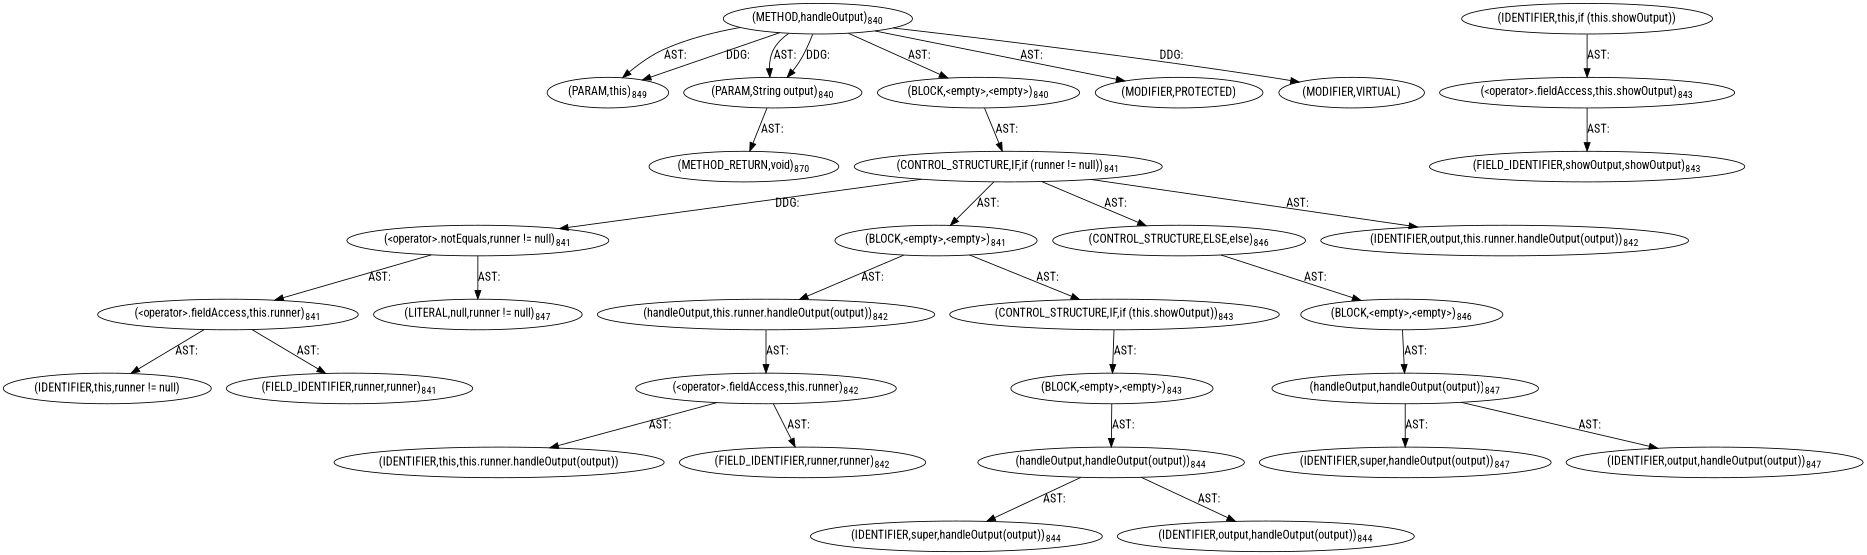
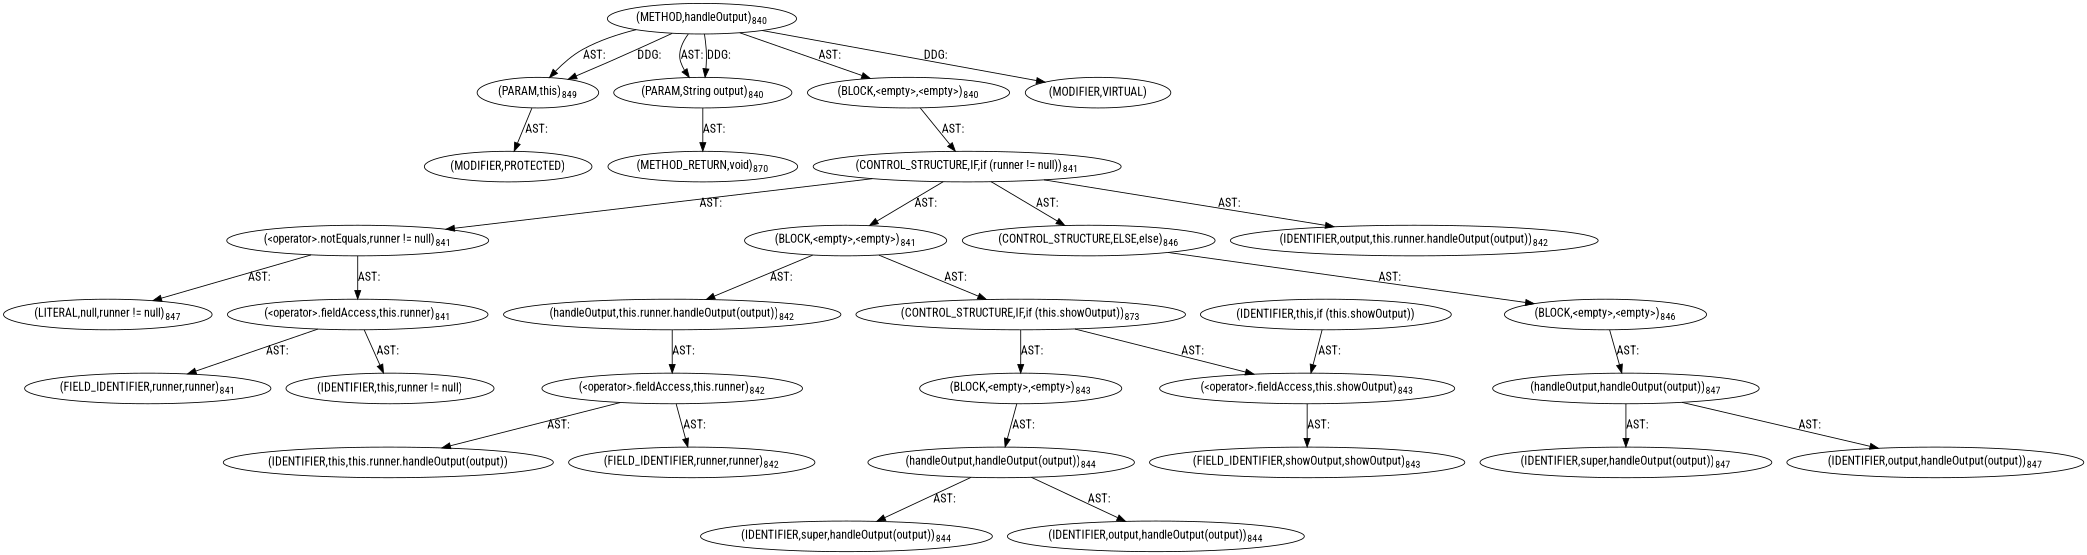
  digraph {
    fontname="Roboto Condensed"
    node [fontname="Roboto Condensed"]
    edge [fontname="Roboto Condensed"]
    n1 [label=<(METHOD,handleOutput)<SUB>840</SUB>>]
    n2 [label=<(PARAM,this)<SUB>849</SUB>>]
    n3 [label=<(PARAM,String output)<SUB>840</SUB>>]
    n4 [label=<(BLOCK,&lt;empty&gt;,&lt;empty&gt;)<SUB>840</SUB>>]
    n5 [label=<(MODIFIER,PROTECTED)>]
    n6 [label=<(MODIFIER,VIRTUAL)>]
    n7 [label=<(METHOD_RETURN,void)<SUB>870</SUB>>]
    n8 [label=<(CONTROL_STRUCTURE,IF,if (runner != null))<SUB>841</SUB>>]
    n9 [label=<(&lt;operator&gt;.notEquals,runner != null)<SUB>841</SUB>>]
    n10 [label=<(BLOCK,&lt;empty&gt;,&lt;empty&gt;)<SUB>841</SUB>>]
    n11 [label=<(CONTROL_STRUCTURE,ELSE,else)<SUB>846</SUB>>]
    n12 [label=<(IDENTIFIER,output,this.runner.handleOutput(output))<SUB>842</SUB>>]
    n13 [label=<(&lt;operator&gt;.fieldAccess,this.runner)<SUB>841</SUB>>]
    n14 [label=<(LITERAL,null,runner != null)<SUB>847</SUB>>]
    n15 [label=<(handleOutput,this.runner.handleOutput(output))<SUB>842</SUB>>]
-   n16 [label=<(CONTROL_STRUCTURE,IF,if (this.showOutput))<SUB>843</SUB>>]
+   n16 [label=<(CONTROL_STRUCTURE,IF,if (this.showOutput))<SUB>873</SUB>>]
    n17 [label=<(BLOCK,&lt;empty&gt;,&lt;empty&gt;)<SUB>846</SUB>>]
    n18 [label=<(IDENTIFIER,this,runner != null)>]
    n19 [label=<(FIELD_IDENTIFIER,runner,runner)<SUB>841</SUB>>]
    n20 [label=<(&lt;operator&gt;.fieldAccess,this.runner)<SUB>842</SUB>>]
    n21 [label=<(&lt;operator&gt;.fieldAccess,this.showOutput)<SUB>843</SUB>>]
    n22 [label=<(BLOCK,&lt;empty&gt;,&lt;empty&gt;)<SUB>843</SUB>>]
    n23 [label=<(IDENTIFIER,this,this.runner.handleOutput(output))>]
    n24 [label=<(FIELD_IDENTIFIER,runner,runner)<SUB>842</SUB>>]
    n25 [label=<(FIELD_IDENTIFIER,showOutput,showOutput)<SUB>843</SUB>>]
    n26 [label=<(handleOutput,handleOutput(output))<SUB>844</SUB>>]
    n27 [label=<(IDENTIFIER,this,if (this.showOutput))>]
    n28 [label=<(IDENTIFIER,super,handleOutput(output))<SUB>844</SUB>>]
    n29 [label=<(IDENTIFIER,output,handleOutput(output))<SUB>844</SUB>>]
    n30 [label=<(handleOutput,handleOutput(output))<SUB>847</SUB>>]
    n31 [label=<(IDENTIFIER,super,handleOutput(output))<SUB>847</SUB>>]
    n32 [label=<(IDENTIFIER,output,handleOutput(output))<SUB>847</SUB>>]
    n1 -> n2 [label="AST: "]
    n1 -> n2 [label="DDG: "]
    n1 -> n3 [label="AST: "]
    n1 -> n3 [label="DDG: "]
    n1 -> n4 [label="AST: "]
-   n1 -> n5 [label="AST: "]
+   n2 -> n5 [label="AST: "]
    n1 -> n6 [label="DDG: "]
    n3 -> n7 [label="AST: "]
    n4 -> n8 [label="AST: "]
-   n8 -> n9 [label="DDG: "]
+   n8 -> n9 [label="AST: "]
    n8 -> n10 [label="AST: "]
    n8 -> n11 [label="AST: "]
    n8 -> n12 [label="AST: "]
    n9 -> n13 [label="AST: "]
    n9 -> n14 [label="AST: "]
    n10 -> n15 [label="AST: "]
    n10 -> n16 [label="AST: "]
    n11 -> n17 [label="AST: "]
    n13 -> n18 [label="AST: "]
    n13 -> n19 [label="AST: "]
    n15 -> n20 [label="AST: "]
+   n16 -> n21 [label="AST: "]
    n16 -> n22 [label="AST: "]
    n17 -> n30 [label="AST: "]
    n20 -> n23 [label="AST: "]
    n20 -> n24 [label="AST: "]
    n21 -> n25 [label="AST: "]
    n22 -> n26 [label="AST: "]
    n26 -> n28 [label="AST: "]
    n26 -> n29 [label="AST: "]
    n27 -> n21 [label="AST: "]
    n30 -> n31 [label="AST: "]
    n30 -> n32 [label="AST: "]
  }
